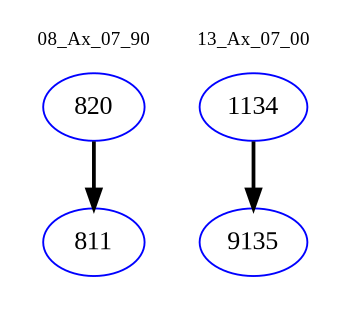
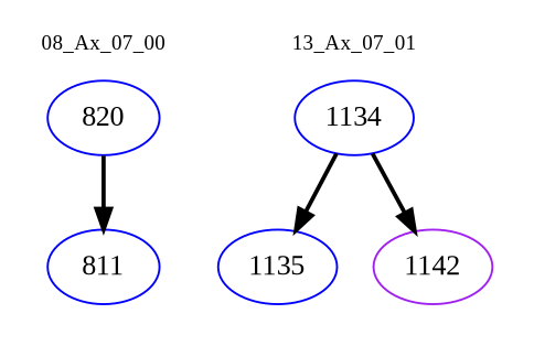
  digraph {
    fontname="Liberation Serif"
    node [color=blue fontname="Liberation Serif"]
    edge [color=black fontname="Liberation Serif" style=bold]
    n1 [label=820]
    n2 [label=811]
-   n3 [label=9135]
+   n3 [label=1135]
    n4 [label=1134]
+   n5 [color=purple label=1142]
    subgraph cluster_1 {
      color=white
      fontsize=10
-     label="08_Ax_07_90"
+     label="08_Ax_07_00"
      n1
      n2
    }
    subgraph cluster_2 {
      color=white
      fontsize=10
-     label="13_Ax_07_00"
+     label="13_Ax_07_01"
      n3
      n4
+     n5
    }
    n1 -> n2
    n4 -> n3
+   n4 -> n5
  }
